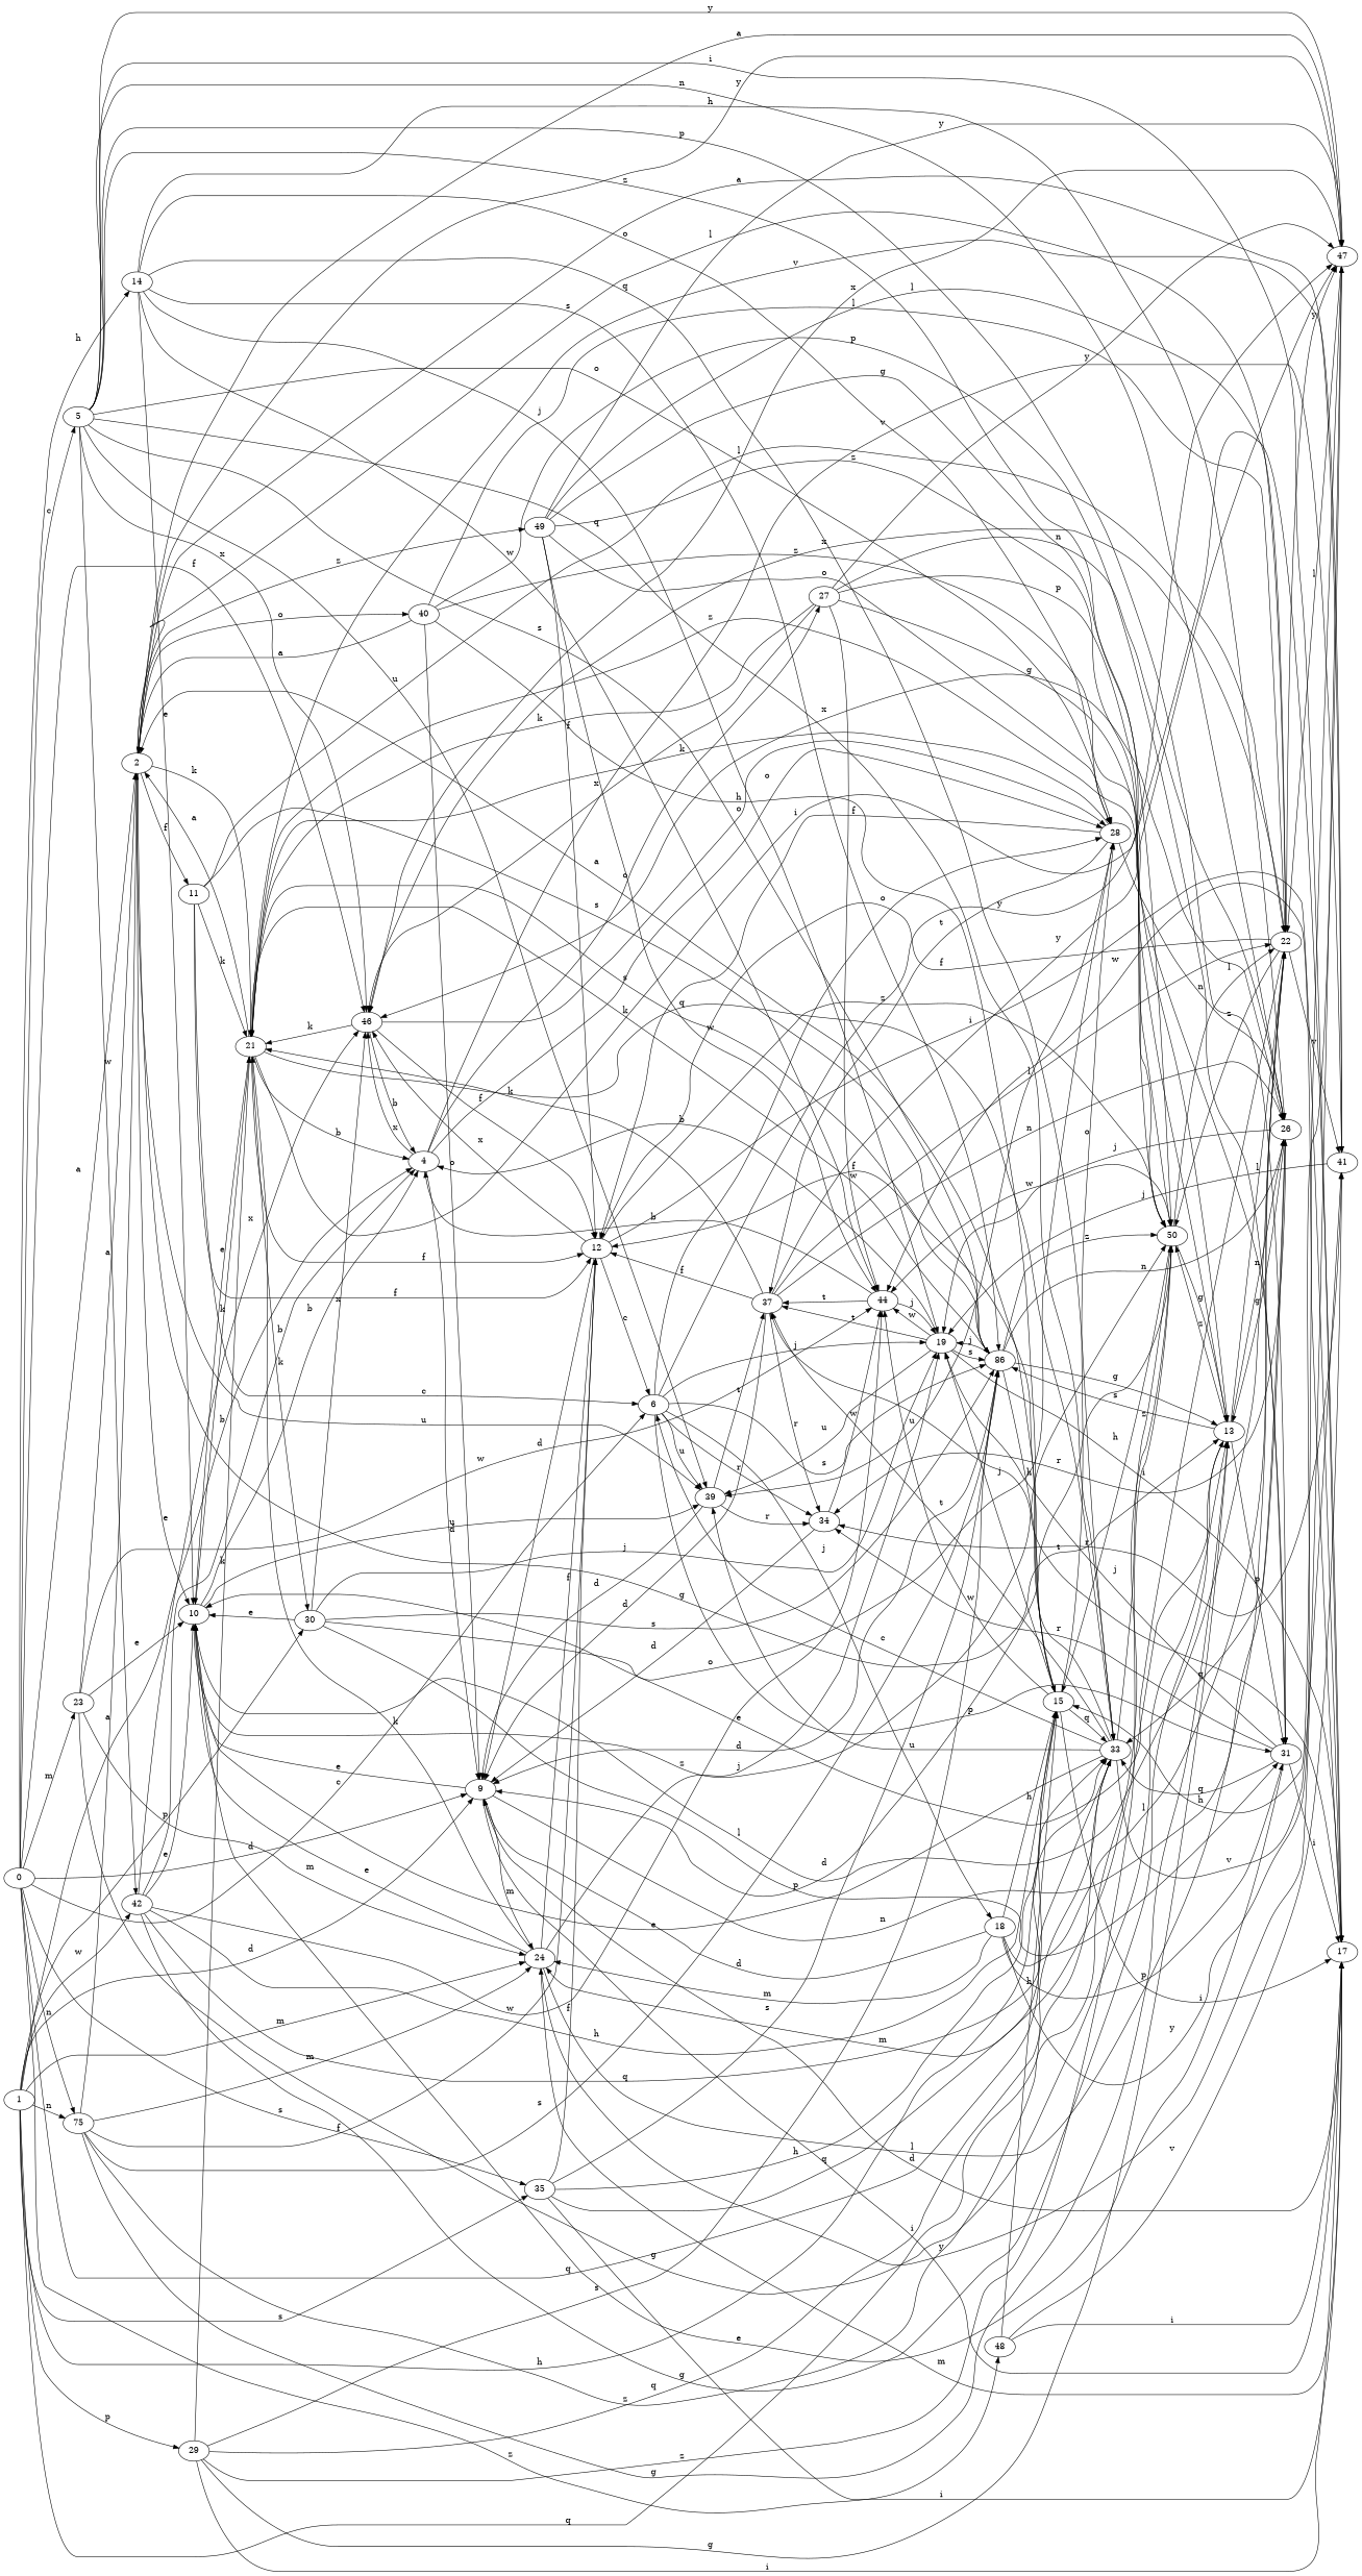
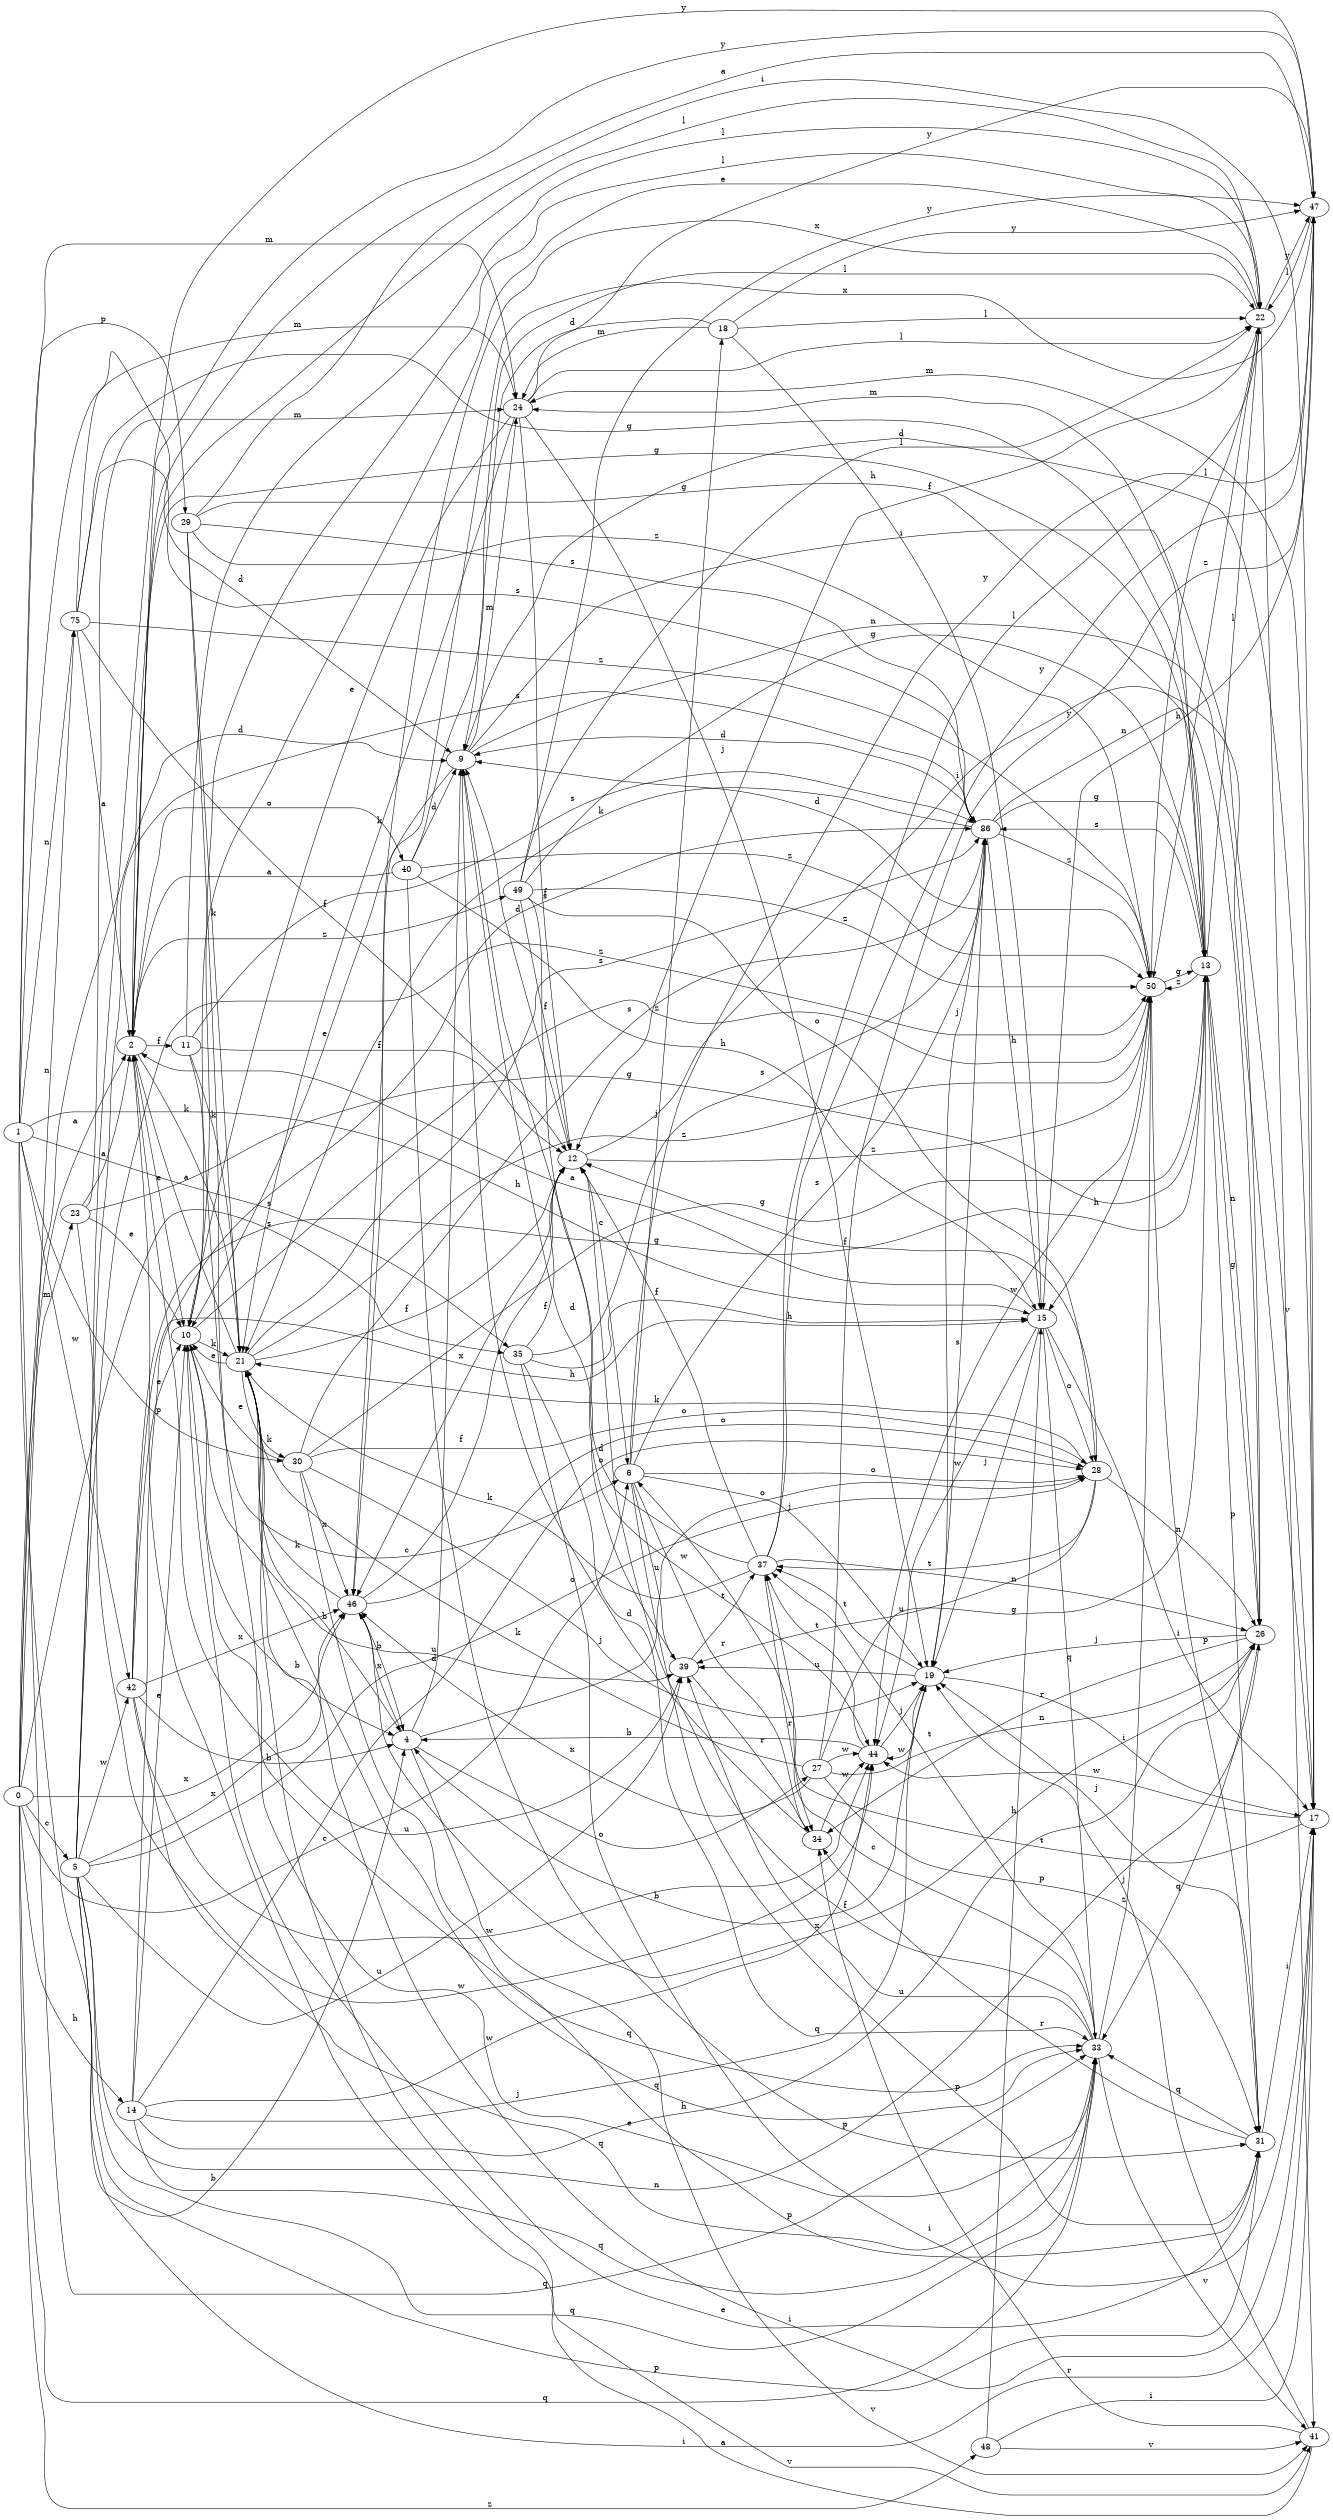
  strict digraph {
    rankdir=LR
    0
    2
    5
    6
    9
    14
    23
    n8 [label=75]
    33
    35
    46
    48
    10
    11
    13
    21
    22
    39
    40
    47
    49
    42
    28
    17
    26
    31
    n27 [label=86]
    50
    18
    19
    34
    24
    44
    12
    41
    37
    15
    4
    1
    29
    30
    27
    0 -> 2 [label=a]
    0 -> 5 [label=c]
    0 -> 6 [label=c]
    0 -> 9 [label=d]
    0 -> 14 [label=h]
    0 -> 23 [label=m]
    0 -> n8 [label=n]
    0 -> 33 [label=q]
    0 -> 35 [label=s]
-   0 -> 46 [label=f]
+   0 -> 46 [label=x]
    0 -> 48 [label=z]
    2 -> 10 [label=e]
    2 -> 11 [label=f]
    2 -> 13 [label=g]
    2 -> 21 [label=k]
    2 -> 22 [label=l]
    2 -> 39 [label=u]
    2 -> 40 [label=o]
    2 -> 47 [label=y]
    2 -> 49 [label=z]
    5 -> 33 [label=q]
    5 -> 46 [label=x]
    5 -> 39 [label=u]
    5 -> 47 [label=y]
    5 -> 42 [label=w]
    5 -> 28 [label=o]
    5 -> 17 [label=i]
    5 -> 26 [label=n]
    5 -> 31 [label=p]
    5 -> n27 [label=s]
    5 -> 50 [label=z]
    6 -> 39 [label=u]
    6 -> 47 [label=y]
    6 -> 28 [label=o]
    6 -> 31 [label=p]
    6 -> n27 [label=s]
    6 -> 18 [label=j]
    6 -> 19 [label=j]
    6 -> 34 [label=r]
    9 -> 10 [label=e]
    9 -> 17 [label=i]
    9 -> 26 [label=n]
    9 -> 24 [label=m]
    14 -> 33 [label=q]
    14 -> 10 [label=e]
    14 -> 28 [label=o]
    14 -> 26 [label=h]
    14 -> n27 [label=s]
    14 -> 19 [label=j]
    14 -> 44 [label=w]
    23 -> 2 [label=a]
    23 -> 10 [label=e]
    23 -> 13 [label=g]
    23 -> 24 [label=m]
    23 -> 44 [label=w]
    n8 -> 2 [label=a]
    n8 -> 13 [label=g]
    n8 -> n27 [label=s]
    n8 -> 50 [label=z]
    n8 -> 24 [label=m]
    n8 -> 12 [label=f]
    33 -> 6 [label=c]
    33 -> 10 [label=e]
    33 -> 39 [label=u]
    33 -> 50 [label=z]
    33 -> 12 [label=f]
    33 -> 41 [label=v]
    33 -> 37 [label=t]
    35 -> 33 [label=q]
    35 -> 17 [label=i]
    35 -> n27 [label=s]
    35 -> 12 [label=f]
    35 -> 15 [label=h]
    46 -> 21 [label=k]
    46 -> 28 [label=o]
    46 -> 12 [label=f]
    46 -> 4 [label=b]
    48 -> 17 [label=i]
    48 -> 41 [label=v]
    48 -> 15 [label=h]
    10 -> 21 [label=k]
    10 -> 22 [label=l]
    10 -> 39 [label=u]
    10 -> 50 [label=z]
    10 -> 4 [label=b]
    11 -> 6 [label=c]
    11 -> 21 [label=k]
    11 -> 22 [label=l]
    11 -> n27 [label=s]
    11 -> 12 [label=f]
    13 -> 22 [label=l]
    13 -> 26 [label=n]
    13 -> 31 [label=p]
    13 -> n27 [label=s]
    13 -> 50 [label=z]
    13 -> 24 [label=m]
    21 -> 2 [label=a]
    21 -> 33 [label=q]
    21 -> 10 [label=e]
    21 -> 17 [label=i]
    21 -> n27 [label=s]
    21 -> 50 [label=z]
    21 -> 12 [label=f]
    21 -> 41 [label=v]
    21 -> 4 [label=b]
    21 -> 30 [label=k]
    22 -> 46 [label=x]
    22 -> 10 [label=e]
    22 -> 47 [label=y]
    22 -> 50 [label=z]
    22 -> 12 [label=f]
    22 -> 41 [label=v]
    39 -> 9 [label=d]
    39 -> 34 [label=r]
    39 -> 37 [label=t]
    40 -> 2 [label=a]
-   40 -> 9 [label=o]
+   40 -> 9 [label=d]
    40 -> 22 [label=l]
    40 -> 31 [label=p]
    40 -> 50 [label=z]
    40 -> 15 [label=h]
    47 -> 2 [label=a]
    47 -> 46 [label=x]
    47 -> 22 [label=l]
    47 -> 15 [label=h]
    49 -> 13 [label=g]
    49 -> 22 [label=l]
    49 -> 47 [label=y]
    49 -> 28 [label=o]
    49 -> 50 [label=z]
    49 -> 44 [label=w]
    49 -> 12 [label=f]
    42 -> 33 [label=q]
    42 -> 46 [label=x]
    42 -> 10 [label=e]
    42 -> 13 [label=g]
    42 -> 44 [label=w]
    42 -> 15 [label=h]
    42 -> 4 [label=b]
    28 -> 21 [label=k]
    28 -> 39 [label=u]
    28 -> 26 [label=n]
    28 -> 12 [label=f]
    28 -> 37 [label=t]
    17 -> 9 [label=d]
    17 -> 24 [label=m]
    17 -> 44 [label=w]
    17 -> 37 [label=t]
    26 -> 33 [label=q]
    26 -> 46 [label=x]
    26 -> 13 [label=g]
    26 -> 19 [label=j]
    26 -> 34 [label=r]
    31 -> 33 [label=q]
    31 -> 10 [label=e]
    31 -> 17 [label=i]
    31 -> 19 [label=j]
    31 -> 34 [label=r]
    n27 -> 9 [label=d]
    n27 -> 13 [label=g]
    n27 -> 21 [label=k]
    n27 -> 26 [label=n]
    n27 -> 50 [label=z]
    n27 -> 19 [label=j]
    n27 -> 15 [label=h]
    50 -> 9 [label=d]
    50 -> 13 [label=g]
    50 -> 22 [label=l]
    50 -> 44 [label=w]
    50 -> 15 [label=h]
    18 -> 9 [label=d]
    18 -> 22 [label=l]
    18 -> 47 [label=y]
-   18 -> 31 [label=p]
+   50 -> 31 [label=p]
    18 -> 24 [label=m]
    18 -> 15 [label=h]
    19 -> 39 [label=u]
    19 -> 17 [label=i]
    19 -> n27 [label=s]
    19 -> 44 [label=w]
    19 -> 37 [label=t]
    19 -> 4 [label=b]
    34 -> 9 [label=d]
    34 -> 44 [label=w]
    24 -> 10 [label=e]
    24 -> 21 [label=k]
    24 -> 22 [label=l]
    24 -> 47 [label=y]
    24 -> 19 [label=j]
    24 -> 12 [label=f]
    44 -> 19 [label=j]
    44 -> 37 [label=t]
    44 -> 4 [label=b]
    12 -> 6 [label=c]
    12 -> 9 [label=d]
    12 -> 46 [label=x]
    12 -> 17 [label=i]
    12 -> 50 [label=z]
    41 -> 2 [label=a]
    41 -> 19 [label=j]
    41 -> 34 [label=r]
    37 -> 9 [label=d]
    37 -> 21 [label=k]
    37 -> 22 [label=l]
    37 -> 47 [label=y]
    37 -> 26 [label=n]
    37 -> 34 [label=r]
    37 -> 12 [label=f]
    15 -> 2 [label=a]
    15 -> 33 [label=q]
    15 -> 28 [label=o]
    15 -> 17 [label=i]
    15 -> 19 [label=j]
    15 -> 44 [label=w]
    4 -> 9 [label=d]
    4 -> 46 [label=x]
    4 -> 28 [label=o]
    4 -> 41 [label=v]
    4 -> 27 [label=o]
    1 -> 9 [label=d]
    1 -> n8 [label=n]
    1 -> 33 [label=q]
    1 -> 35 [label=s]
    1 -> 42 [label=w]
    1 -> 24 [label=m]
    1 -> 15 [label=h]
    1 -> 4 [label=b]
    1 -> 29 [label=p]
    1 -> 30 [label=p]
    29 -> 33 [label=q]
    29 -> 13 [label=g]
    29 -> 21 [label=k]
    29 -> 17 [label=i]
    29 -> n27 [label=s]
    29 -> 50 [label=z]
    30 -> 46 [label=x]
    30 -> 10 [label=e]
+   30 -> 13 [label=g]
    30 -> 28 [label=o]
    30 -> 31 [label=p]
    30 -> n27 [label=s]
    30 -> 19 [label=j]
    27 -> 46 [label=x]
    27 -> 13 [label=g]
    27 -> 21 [label=k]
    27 -> 47 [label=y]
    27 -> 26 [label=n]
    27 -> 31 [label=p]
    27 -> 44 [label=w]
  }
